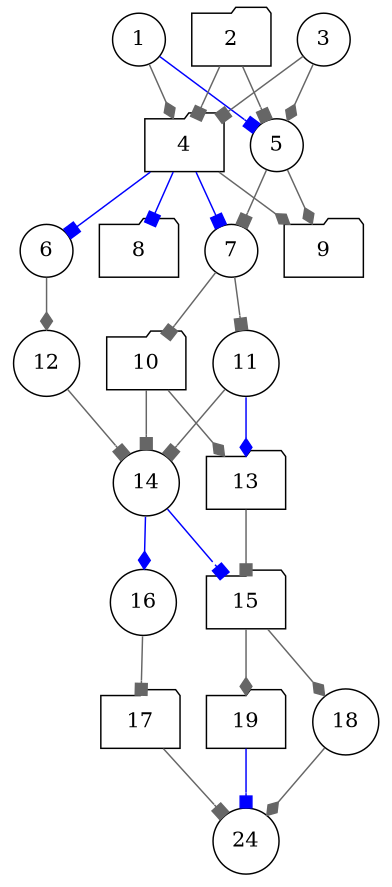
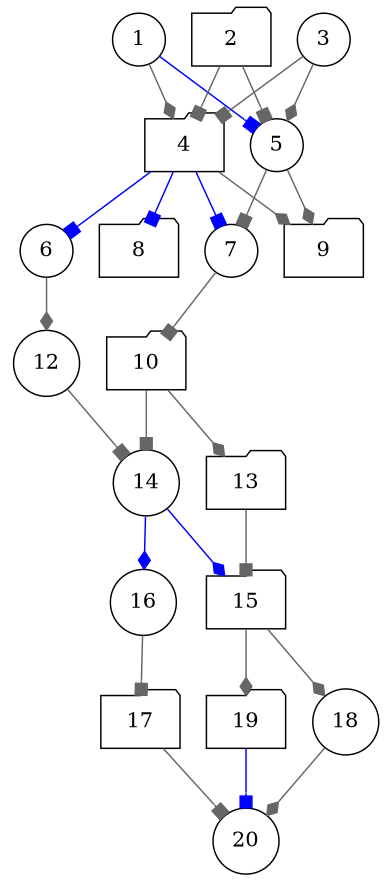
  digraph {
    node [alpha=0.18 shape=circle]
    edge [arrowhead=box color=gray40]
    1 [alpha=0.13 expect_size=23523328]
    4 [alpha=0.03 expect_size=30359552 shape=folder]
    5 [alpha=0.07 expect_size=13544448]
    6 [alpha=0.17 expect_size=6377472]
    7 [alpha=0.05 expect_size=34727936]
    8 [alpha=0.10 expect_size=38822912 shape=folder]
    9 [expect_size=45868032 shape=folder]
    12 [alpha=0.10 expect_size=7457792]
    10 [alpha=0.05 expect_size=50348032 shape=folder]
-   11 [alpha=0.19 expect_size=24366080]
    2 [alpha=0.17 expect_size=40123392 shape=folder]
    3 [expect_size=7467008]
    14 [alpha=0.01 expect_size=42149888]
    13 [alpha=0.02 expect_size=47572992 shape=folder]
    15 [expect_size=48196608 shape=folder]
    16 [alpha=0.16 expect_size=16761856]
    18 [alpha=0.02 expect_size=21341184]
    19 [alpha=0.13 expect_size=45512704 shape=folder]
    17 [alpha=0.06 expect_size=9761792 shape=folder]
-   20 [alpha=0.06 expect_size=40463360 label=24]
+   20 [alpha=0.06 expect_size=40463360]
    1 -> 4 [arrowhead=diamond]
    1 -> 5 [color=blue]
    4 -> 6 [color=blue]
    4 -> 7 [color=blue]
    4 -> 8 [color=blue]
    4 -> 9 [arrowhead=diamond]
    5 -> 7
    5 -> 9 [arrowhead=diamond]
    6 -> 12 [arrowhead=diamond]
    7 -> 10
-   7 -> 11
    12 -> 14
    10 -> 14
    10 -> 13 [arrowhead=diamond]
-   11 -> 14
-   11 -> 13 [arrowhead=diamond color=blue]
    2 -> 4
    2 -> 5
    3 -> 4
    3 -> 5 [arrowhead=diamond]
-   14 -> 15 [color=blue]
+   14 -> 15 [arrowhead=diamond color=blue]
    14 -> 16 [arrowhead=diamond color=blue]
    13 -> 15
    15 -> 18 [arrowhead=diamond]
    15 -> 19 [arrowhead=diamond]
    16 -> 17
    18 -> 20 [arrowhead=diamond]
    19 -> 20 [color=blue]
    17 -> 20
  }
